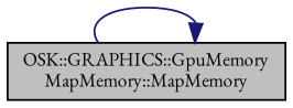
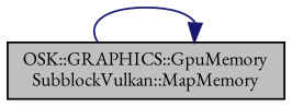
  digraph {
    rankdir=LR
    fontname="EB Garamond"
-   n1 [color=black fillcolor=grey75 fontcolor=black fontname="EB Garamond" fontsize=10 height=0.2 label="OSK::GRAPHICS::GpuMemory\lMapMemory::MapMemory" shape=record style=filled width=0.4]
+   n1 [color=black fillcolor=grey75 fontcolor=black fontname="EB Garamond" fontsize=10 height=0.2 label="OSK::GRAPHICS::GpuMemory\lSubblockVulkan::MapMemory" shape=record style=filled width=0.4]
    n1 -> n1 [color=midnightblue fontname="EB Garamond" fontsize=10 labelfontname=Helvetica labelfontsize=10 style=solid]
  }
